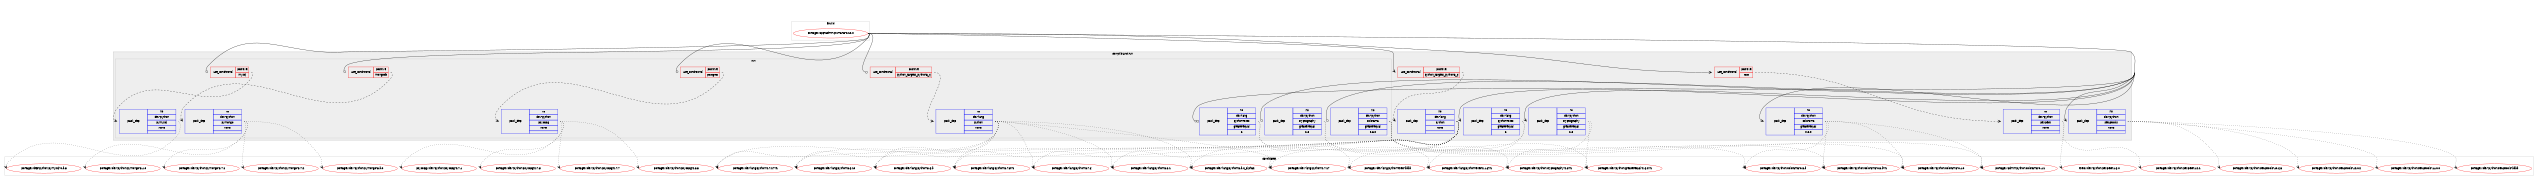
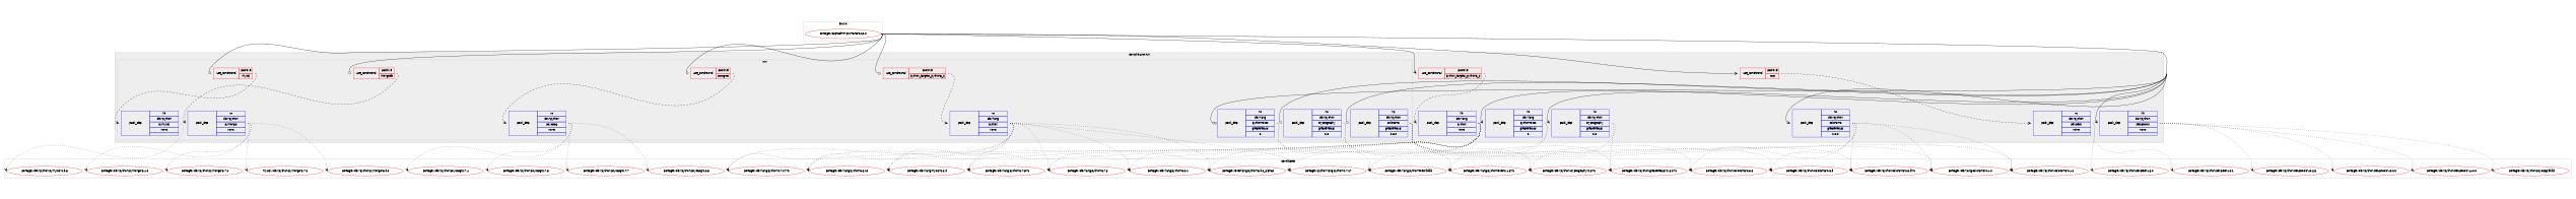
  digraph {
    compound=true
    concentrate=true
    fontname=Helvetica
    fontsize=10
    newrank=true
    rankdir=TB
    ranksep=1.5
    node [color=red fontname=Helvetica fontsize=10]
    edge [arrowhead=vee headport=w style=dotted tailport=e weight=100]
    n1 [label="portage://app-admin/pwman3-0.10.0" width=4]
    n2 [color=blue label=<<TABLE BORDER="0" CELLBORDER="1" CELLSPACING="0" CELLPADDING="4" WIDTH="220"><TR><TD ROWSPAN="6" CELLPADDING="30">pack_dep</TD></TR><TR><TD WIDTH="110">no</TD></TR><TR><TD>dev-lang</TD></TR><TR><TD>python</TD></TR><TR><TD>none</TD></TR><TR><TD></TD></TR></TABLE>> shape=none]
    n3 [label=<<TABLE BORDER="0" CELLBORDER="1" CELLSPACING="0" CELLPADDING="4"><TR><TD ROWSPAN="3" CELLPADDING="10">use_conditional</TD></TR><TR><TD>positive</TD></TR><TR><TD>python_targets_python3_6</TD></TR></TABLE>> shape=none]
    n4 [color=blue label=<<TABLE BORDER="0" CELLBORDER="1" CELLSPACING="0" CELLPADDING="4" WIDTH="220"><TR><TD ROWSPAN="6" CELLPADDING="30">pack_dep</TD></TR><TR><TD WIDTH="110">no</TD></TR><TR><TD>dev-python</TD></TR><TR><TD>pexpect</TD></TR><TR><TD>none</TD></TR><TR><TD></TD></TR></TABLE>> shape=none]
    n5 [label=<<TABLE BORDER="0" CELLBORDER="1" CELLSPACING="0" CELLPADDING="4"><TR><TD ROWSPAN="3" CELLPADDING="10">use_conditional</TD></TR><TR><TD>positive</TD></TR><TR><TD>test</TD></TR></TABLE>> shape=none]
    n6 [color=blue label=<<TABLE BORDER="0" CELLBORDER="1" CELLSPACING="0" CELLPADDING="4" WIDTH="220"><TR><TD ROWSPAN="6" CELLPADDING="30">pack_dep</TD></TR><TR><TD WIDTH="110">no</TD></TR><TR><TD>dev-lang</TD></TR><TR><TD>python-exec</TD></TR><TR><TD>greaterequal</TD></TR><TR><TD>2</TD></TR></TABLE>> shape=none]
    n7 [color=blue label=<<TABLE BORDER="0" CELLBORDER="1" CELLSPACING="0" CELLPADDING="4" WIDTH="220"><TR><TD ROWSPAN="6" CELLPADDING="30">pack_dep</TD></TR><TR><TD WIDTH="110">no</TD></TR><TR><TD>dev-python</TD></TR><TR><TD>colorama</TD></TR><TR><TD>greaterequal</TD></TR><TR><TD>0.3.0</TD></TR></TABLE>> shape=none]
    n8 [color=blue label=<<TABLE BORDER="0" CELLBORDER="1" CELLSPACING="0" CELLPADDING="4" WIDTH="220"><TR><TD ROWSPAN="6" CELLPADDING="30">pack_dep</TD></TR><TR><TD WIDTH="110">no</TD></TR><TR><TD>dev-python</TD></TR><TR><TD>cryptography</TD></TR><TR><TD>greaterequal</TD></TR><TR><TD>2.3</TD></TR></TABLE>> shape=none]
    n9 [color=blue label=<<TABLE BORDER="0" CELLBORDER="1" CELLSPACING="0" CELLPADDING="4" WIDTH="220"><TR><TD ROWSPAN="6" CELLPADDING="30">pack_dep</TD></TR><TR><TD WIDTH="110">no</TD></TR><TR><TD>dev-python</TD></TR><TR><TD>setuptools</TD></TR><TR><TD>none</TD></TR><TR><TD></TD></TR></TABLE>> shape=none]
    n10 [color=blue label=<<TABLE BORDER="0" CELLBORDER="1" CELLSPACING="0" CELLPADDING="4" WIDTH="220"><TR><TD ROWSPAN="6" CELLPADDING="30">pack_dep</TD></TR><TR><TD WIDTH="110">no</TD></TR><TR><TD>dev-python</TD></TR><TR><TD>pymongo</TD></TR><TR><TD>none</TD></TR><TR><TD></TD></TR></TABLE>> shape=none]
    n11 [label=<<TABLE BORDER="0" CELLBORDER="1" CELLSPACING="0" CELLPADDING="4"><TR><TD ROWSPAN="3" CELLPADDING="10">use_conditional</TD></TR><TR><TD>positive</TD></TR><TR><TD>mongodb</TD></TR></TABLE>> shape=none]
    n12 [color=blue label=<<TABLE BORDER="0" CELLBORDER="1" CELLSPACING="0" CELLPADDING="4" WIDTH="220"><TR><TD ROWSPAN="6" CELLPADDING="30">pack_dep</TD></TR><TR><TD WIDTH="110">no</TD></TR><TR><TD>dev-python</TD></TR><TR><TD>pymysql</TD></TR><TR><TD>none</TD></TR><TR><TD></TD></TR></TABLE>> shape=none]
    n13 [label=<<TABLE BORDER="0" CELLBORDER="1" CELLSPACING="0" CELLPADDING="4"><TR><TD ROWSPAN="3" CELLPADDING="10">use_conditional</TD></TR><TR><TD>positive</TD></TR><TR><TD>mysql</TD></TR></TABLE>> shape=none]
    n14 [color=blue label=<<TABLE BORDER="0" CELLBORDER="1" CELLSPACING="0" CELLPADDING="4" WIDTH="220"><TR><TD ROWSPAN="6" CELLPADDING="30">pack_dep</TD></TR><TR><TD WIDTH="110">no</TD></TR><TR><TD>dev-python</TD></TR><TR><TD>psycopg</TD></TR><TR><TD>none</TD></TR><TR><TD></TD></TR></TABLE>> shape=none]
    n15 [label=<<TABLE BORDER="0" CELLBORDER="1" CELLSPACING="0" CELLPADDING="4"><TR><TD ROWSPAN="3" CELLPADDING="10">use_conditional</TD></TR><TR><TD>positive</TD></TR><TR><TD>postgres</TD></TR></TABLE>> shape=none]
    n16 [color=blue label=<<TABLE BORDER="0" CELLBORDER="1" CELLSPACING="0" CELLPADDING="4" WIDTH="220"><TR><TD ROWSPAN="6" CELLPADDING="30">pack_dep</TD></TR><TR><TD WIDTH="110">no</TD></TR><TR><TD>dev-lang</TD></TR><TR><TD>python</TD></TR><TR><TD>none</TD></TR><TR><TD></TD></TR></TABLE>> shape=none]
    n17 [label=<<TABLE BORDER="0" CELLBORDER="1" CELLSPACING="0" CELLPADDING="4"><TR><TD ROWSPAN="3" CELLPADDING="10">use_conditional</TD></TR><TR><TD>positive</TD></TR><TR><TD>python_targets_python3_6</TD></TR></TABLE>> shape=none]
    n18 [color=blue label=<<TABLE BORDER="0" CELLBORDER="1" CELLSPACING="0" CELLPADDING="4" WIDTH="220"><TR><TD ROWSPAN="6" CELLPADDING="30">pack_dep</TD></TR><TR><TD WIDTH="110">no</TD></TR><TR><TD>dev-lang</TD></TR><TR><TD>python-exec</TD></TR><TR><TD>greaterequal</TD></TR><TR><TD>2</TD></TR></TABLE>> shape=none]
    n19 [color=blue label=<<TABLE BORDER="0" CELLBORDER="1" CELLSPACING="0" CELLPADDING="4" WIDTH="220"><TR><TD ROWSPAN="6" CELLPADDING="30">pack_dep</TD></TR><TR><TD WIDTH="110">no</TD></TR><TR><TD>dev-python</TD></TR><TR><TD>colorama</TD></TR><TR><TD>greaterequal</TD></TR><TR><TD>0.3.0</TD></TR></TABLE>> shape=none]
    n20 [color=blue label=<<TABLE BORDER="0" CELLBORDER="1" CELLSPACING="0" CELLPADDING="4" WIDTH="220"><TR><TD ROWSPAN="6" CELLPADDING="30">pack_dep</TD></TR><TR><TD WIDTH="110">no</TD></TR><TR><TD>dev-python</TD></TR><TR><TD>cryptography</TD></TR><TR><TD>greaterequal</TD></TR><TR><TD>2.3</TD></TR></TABLE>> shape=none]
-   n21 [label="portage://dev-lang/python-3.9.0_alpha2" width=4]
+   n21 [label="portage://exec-lang/python-3.9.0_alpha2" width=4]
    n22 [label="portage://dev-lang/python-3.8.1" width=4]
    n23 [label="portage://dev-lang/python-3.7.6" width=4]
    n24 [label="portage://dev-lang/python-3.7.5-r1" width=4]
-   n25 [label="portage://dev-lang/python-3.6.9" width=4]
+   n25 [label="portage://dev-lang/mysql-3.6.9" width=4]
    n26 [label="portage://dev-lang/python-3.6.10" width=4]
    n27 [label="portage://dev-lang/python-2.7.17-r1" width=4]
-   n28 [label="portage://dev-lang/python-2.7.17" width=4]
-   n29 [label="exec://dev-python/pexpect-4.6.0" width=4]
+   n28 [label="portage://python-lang/python-2.7.17" width=4]
+   n29 [label="portage://dev-python/pexpect-4.6.0" width=4]
    n30 [label="portage://dev-python/pexpect-4.2.1" width=4]
    n31 [label="portage://dev-lang/python-exec-9999" width=4]
    n32 [label="portage://dev-lang/python-exec-2.4.6-r1" width=4]
-   n33 [label="portage://admin-python/colorama-0.4.1" width=4]
-   n34 [label="portage://dev-python/colorama-0.4.0" width=4]
+   n33 [label="portage://dev-python/colorama-0.4.1" width=4]
+   n34 [label="portage://dev-lang/colorama-0.4.0" width=4]
    n35 [label="portage://dev-python/colorama-0.3.9-r1" width=4]
    n36 [label="portage://dev-python/colorama-0.3.9" width=4]
+   n37 [label="portage://dev-python/colorama-0.3.3" width=4]
    n38 [label="portage://dev-python/cryptography-2.8-r1" width=4]
    n39 [label="portage://dev-python/greaterequal-2.6.1-r1" width=4]
-   n40 [label="portage://dev-python/setuptools-9999" width=4]
+   n40 [label="portage://dev-python/psycopg-9999" width=4]
    n41 [label="portage://dev-python/setuptools-44.0.0" width=4]
    n42 [label="portage://dev-python/setuptools-42.0.2" width=4]
    n43 [label="portage://dev-python/setuptools-40.6.3" width=4]
    n44 [label="portage://dev-python/pymongo-3.9.0" width=4]
-   n45 [label="portage://dev-python/pymongo-3.7.2" width=4]
+   n45 [label="mysql://dev-python/pymongo-3.7.2" width=4]
    n46 [label="portage://dev-python/pymongo-3.7.1" width=4]
    n47 [label="portage://dev-python/pymongo-3.4.0" width=4]
-   n48 [label="portage://dep-python/pymysql-0.9.3" width=4]
+   n48 [label="portage://dev-python/pymysql-0.9.3" width=4]
    n49 [label="portage://dev-python/psycopg-2.8.3" width=4]
    n50 [label="portage://dev-python/psycopg-2.7.7" width=4]
    n51 [label="portage://dev-python/psycopg-2.7.5" width=4]
-   n52 [label="psycopg://dev-python/psycopg-2.7.4" width=4]
+   n52 [label="portage://dev-python/psycopg-2.7.4" width=4]
    subgraph cluster_1 {
      color=gray
      label=<<i>ebuild</i>>
      rank=same
      n1
    }
    subgraph cluster_2 {
      color=gray
      label=<<i>dependencies</i>>
      subgraph cluster_3 {
        color=gray
        fillcolor="#eeeeee"
        label=<<i>compile</i>>
        style=filled
        subgraph sub_4 {
          color=gray
          fillcolor="#eeeeee"
          label=<<i>compile</i>>
          style=filled
          n3
          subgraph sub_5 {
            color=gray
            fillcolor="#eeeeee"
            label=<<i>compile</i>>
            style=filled
            n2
          }
        }
        subgraph sub_6 {
          color=gray
          fillcolor="#eeeeee"
          label=<<i>compile</i>>
          style=filled
          n5
          subgraph sub_7 {
            color=gray
            fillcolor="#eeeeee"
            label=<<i>compile</i>>
            style=filled
            n4
          }
        }
        subgraph sub_8 {
          color=gray
          fillcolor="#eeeeee"
          label=<<i>compile</i>>
          style=filled
          n6
        }
        subgraph sub_9 {
          color=gray
          fillcolor="#eeeeee"
          label=<<i>compile</i>>
          style=filled
          n7
        }
        subgraph sub_10 {
          color=gray
          fillcolor="#eeeeee"
          label=<<i>compile</i>>
          style=filled
          n8
        }
        subgraph sub_11 {
          color=gray
          fillcolor="#eeeeee"
          label=<<i>compile</i>>
          style=filled
          n9
        }
      }
      subgraph cluster_12 {
        color=gray
        fillcolor="#eeeeee"
        label=<<i>compile and run</i>>
        style=filled
      }
      subgraph cluster_13 {
        color=gray
        fillcolor="#eeeeee"
        label=<<i>run</i>>
        style=filled
        subgraph sub_14 {
          color=gray
          fillcolor="#eeeeee"
          label=<<i>run</i>>
          style=filled
          n11
          subgraph sub_15 {
            color=gray
            fillcolor="#eeeeee"
            label=<<i>run</i>>
            style=filled
            n10
          }
        }
        subgraph sub_16 {
          color=gray
          fillcolor="#eeeeee"
          label=<<i>run</i>>
          style=filled
          n13
          subgraph sub_17 {
            color=gray
            fillcolor="#eeeeee"
            label=<<i>run</i>>
            style=filled
            n12
          }
        }
        subgraph sub_18 {
          color=gray
          fillcolor="#eeeeee"
          label=<<i>run</i>>
          style=filled
          n15
          subgraph sub_19 {
            color=gray
            fillcolor="#eeeeee"
            label=<<i>run</i>>
            style=filled
            n14
          }
        }
        subgraph sub_20 {
          color=gray
          fillcolor="#eeeeee"
          label=<<i>run</i>>
          style=filled
          n17
          subgraph sub_21 {
            color=gray
            fillcolor="#eeeeee"
            label=<<i>run</i>>
            style=filled
            n16
          }
        }
        subgraph sub_22 {
          color=gray
          fillcolor="#eeeeee"
          label=<<i>run</i>>
          style=filled
          n18
        }
        subgraph sub_23 {
          color=gray
          fillcolor="#eeeeee"
          label=<<i>run</i>>
          style=filled
          n19
        }
        subgraph sub_24 {
          color=gray
          fillcolor="#eeeeee"
          label=<<i>run</i>>
          style=filled
          n20
        }
      }
    }
    subgraph cluster_25 {
      color=gray
      label=<<i>candidates</i>>
      rank=same
      subgraph sub_26 {
        color=black
        label=<<i>candidates</i>>
        nodesep=1
        rank=same
        n21
        n22
        n23
        n24
        n25
        n26
        n27
        n28
      }
      subgraph sub_27 {
        color=black
        label=<<i>candidates</i>>
        nodesep=1
        rank=same
        n29
        n30
      }
      subgraph sub_28 {
        color=black
        label=<<i>candidates</i>>
        nodesep=1
        rank=same
        n31
        n32
      }
      subgraph sub_29 {
        color=black
        label=<<i>candidates</i>>
        nodesep=1
        rank=same
        n33
        n34
        n35
        n36
+       n37
      }
      subgraph sub_30 {
        color=black
        label=<<i>candidates</i>>
        nodesep=1
        rank=same
        n38
        n39
      }
      subgraph sub_31 {
        color=black
        label=<<i>candidates</i>>
        nodesep=1
        rank=same
        n40
        n41
        n42
        n43
      }
      subgraph sub_32 {
        color=black
        label=<<i>candidates</i>>
        nodesep=1
        rank=same
        n44
        n45
        n46
        n47
      }
      subgraph sub_33 {
        color=black
        label=<<i>candidates</i>>
        nodesep=1
        rank=same
        n48
      }
      subgraph sub_34 {
        color=black
        label=<<i>candidates</i>>
        nodesep=1
        rank=same
        n49
        n50
        n51
        n52
      }
      subgraph sub_35 {
        color=black
        label=<<i>candidates</i>>
        nodesep=1
        rank=same
        n21
        n22
        n23
        n24
        n25
        n26
        n27
        n28
      }
      subgraph sub_36 {
        color=black
        label=<<i>candidates</i>>
        nodesep=1
        rank=same
        n31
        n32
      }
      subgraph sub_37 {
        color=black
        label=<<i>candidates</i>>
        nodesep=1
        rank=same
        n33
        n34
        n35
        n36
+       n37
      }
      subgraph sub_38 {
        color=black
        label=<<i>candidates</i>>
        nodesep=1
        rank=same
        n38
        n39
      }
    }
    n1 -> n3 [style=solid weight=20]
    n1 -> n5 [style=solid weight=20]
    n1 -> n6 [style=solid weight=20]
    n1 -> n7 [style=solid weight=20]
    n1 -> n8 [style=solid weight=20]
    n1 -> n9 [style=solid weight=20]
    n1 -> n11 [arrowhead=odot style=solid weight=20]
    n1 -> n13 [arrowhead=odot style=solid weight=20]
    n1 -> n15 [arrowhead=odot style=solid weight=20]
    n1 -> n17 [arrowhead=odot style=solid weight=20]
    n1 -> n18 [arrowhead=odot style=solid weight=20]
    n1 -> n19 [arrowhead=odot style=solid weight=20]
    n1 -> n20 [arrowhead=odot style=solid weight=20]
    n2 -> n21
    n2 -> n22
    n2 -> n23
    n2 -> n24
    n2 -> n25
    n2 -> n26
    n2 -> n27
    n2 -> n28
    n3 -> n2 [style=dashed weight=20]
    n4 -> n29
    n4 -> n30
    n5 -> n4 [style=dashed weight=20]
    n6 -> n31
    n6 -> n32
    n7 -> n33
    n7 -> n34
    n7 -> n35
    n7 -> n36
+   n7 -> n37
    n8 -> n38
    n8 -> n39
    n9 -> n40
    n9 -> n41
    n9 -> n42
    n9 -> n43
    n10 -> n44
    n10 -> n45
    n10 -> n46
    n10 -> n47
    n11 -> n10 [style=dashed weight=20]
    n12 -> n48
    n13 -> n12 [style=dashed weight=20]
    n14 -> n49
    n14 -> n50
    n14 -> n51
    n14 -> n52
    n15 -> n14 [style=dashed weight=20]
    n16 -> n21
    n16 -> n22
    n16 -> n23
    n16 -> n24
    n16 -> n25
    n16 -> n26
    n16 -> n27
    n16 -> n28
    n17 -> n16 [style=dashed weight=20]
    n18 -> n31
    n18 -> n32
    n19 -> n33
    n19 -> n34
    n19 -> n35
    n19 -> n36
+   n19 -> n37
    n20 -> n38
    n20 -> n39
  }
